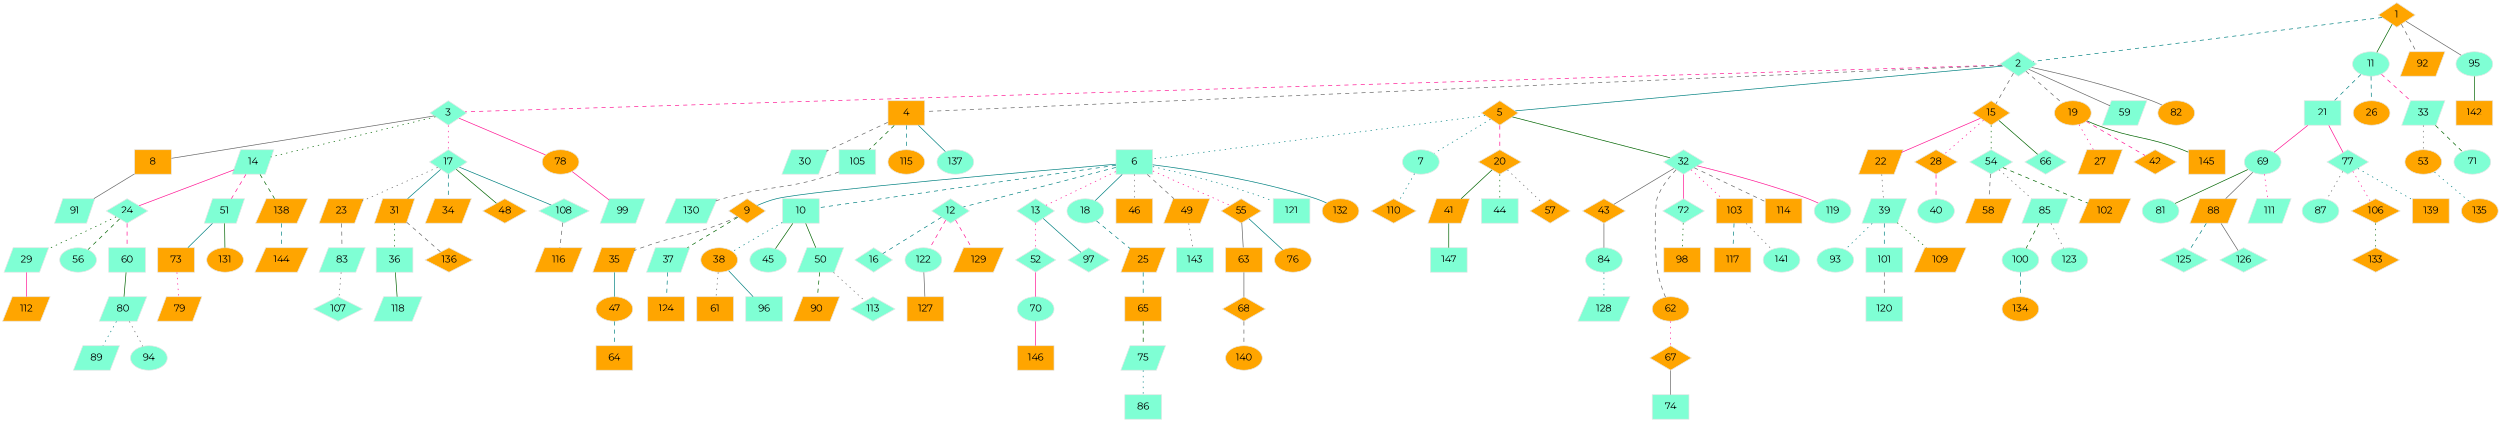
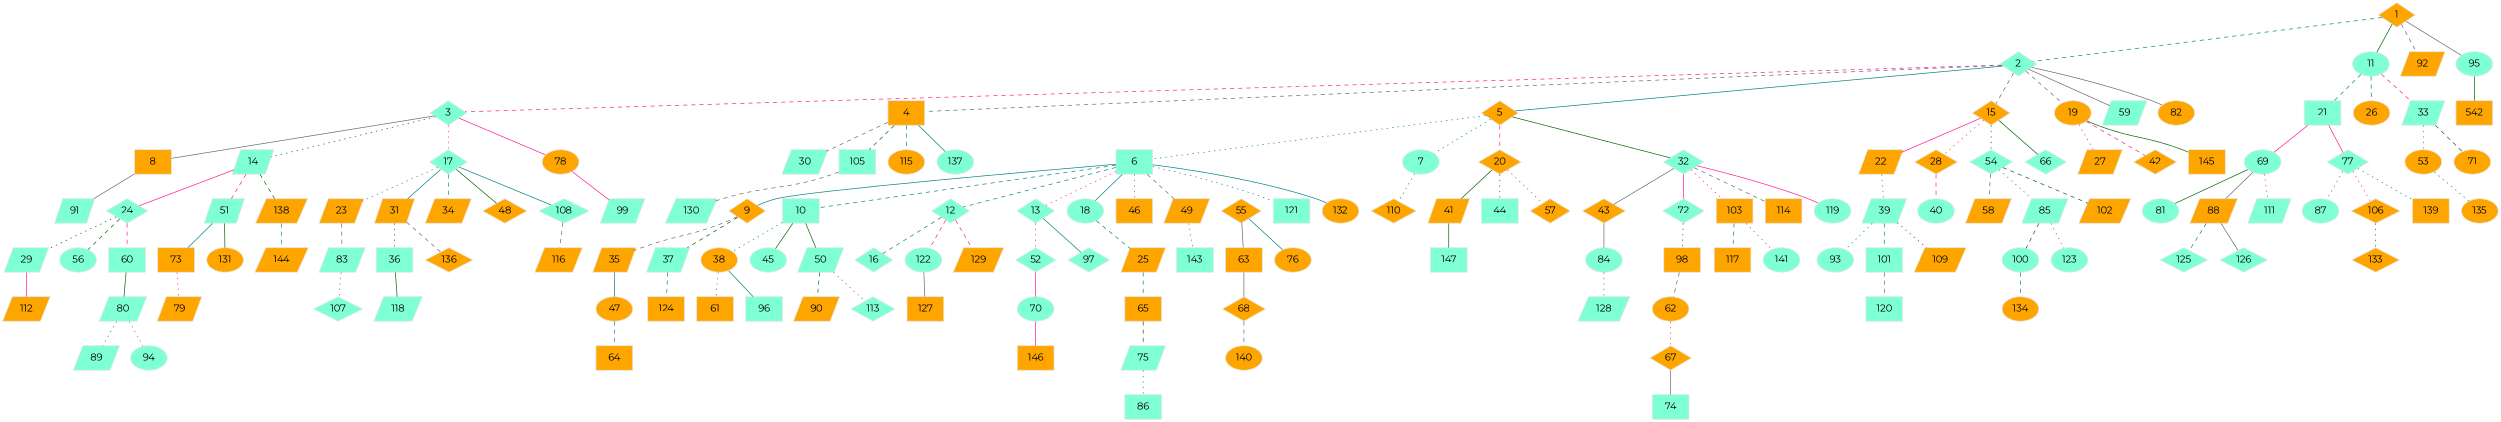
  graph {
    fontname=Montserrat
    node [color=gray90 fillcolor=aquamarine fontname=Montserrat shape=parallelogram style=filled]
    edge [color=gray40 fontname=Montserrat style=dashed]
    1 [fillcolor=orange shape=diamond]
    2 [shape=diamond]
    11 [shape=ellipse]
    92 [fillcolor=orange]
    95 [shape=ellipse]
    3 [shape=diamond]
    4 [fillcolor=orange shape=box]
    5 [fillcolor=orange shape=diamond]
    15 [fillcolor=orange shape=diamond]
    19 [fillcolor=orange shape=ellipse]
    59
    82 [fillcolor=orange shape=ellipse]
    21 [shape=box]
    26 [fillcolor=orange shape=ellipse]
    33
-   142 [fillcolor=orange shape=box]
+   142 [fillcolor=orange shape=box label=542]
    8 [fillcolor=orange shape=box]
    14
    17 [shape=diamond]
    78 [fillcolor=orange shape=ellipse]
    30
    105 [shape=box]
    115 [fillcolor=orange shape=ellipse]
    137 [shape=ellipse]
    6 [shape=box]
    7 [shape=ellipse]
    20 [fillcolor=orange shape=diamond]
    32 [shape=diamond]
    22 [fillcolor=orange]
    28 [fillcolor=orange shape=diamond]
    54 [shape=diamond]
    66 [shape=diamond]
    27 [fillcolor=orange]
    42 [fillcolor=orange shape=diamond]
    145 [fillcolor=orange shape=box]
    91
    24 [shape=diamond]
    51
    138 [fillcolor=orange]
    23 [fillcolor=orange]
    31 [fillcolor=orange]
    34 [fillcolor=orange]
    48 [fillcolor=orange shape=diamond]
    108 [shape=diamond]
    99
    130
    9 [fillcolor=orange shape=diamond]
    10 [shape=box]
    12 [shape=diamond]
    13 [shape=diamond]
    18 [shape=ellipse]
    46 [fillcolor=orange shape=box]
    49 [fillcolor=orange]
    55 [fillcolor=orange shape=diamond]
    121 [shape=box]
    132 [fillcolor=orange shape=ellipse]
    110 [fillcolor=orange shape=diamond]
    41 [fillcolor=orange]
    44 [shape=box]
    57 [fillcolor=orange shape=diamond]
    43 [fillcolor=orange shape=diamond]
    62 [fillcolor=orange shape=ellipse]
    72 [shape=diamond]
    103 [fillcolor=orange shape=box]
    114 [fillcolor=orange shape=box]
    119 [shape=ellipse]
    35 [fillcolor=orange]
    37
    38 [fillcolor=orange shape=ellipse]
    45 [shape=ellipse]
    50
    16 [shape=diamond]
    122 [shape=ellipse]
    129 [fillcolor=orange]
    52 [shape=diamond]
    97 [shape=diamond]
    25 [fillcolor=orange]
    143 [shape=box]
    63 [fillcolor=orange shape=box]
    76 [fillcolor=orange shape=ellipse]
    47 [fillcolor=orange shape=ellipse]
    124 [fillcolor=orange shape=box]
    61 [fillcolor=orange shape=box]
    96 [shape=box]
    90 [fillcolor=orange]
    113 [shape=diamond]
    69 [shape=ellipse]
    77 [shape=diamond]
    53 [fillcolor=orange shape=ellipse]
-   71 [shape=ellipse]
+   71 [fillcolor=orange shape=ellipse]
    127 [fillcolor=orange shape=box]
    70 [shape=ellipse]
    29
    56 [shape=ellipse]
    60 [shape=box]
    73 [fillcolor=orange shape=box]
    131 [fillcolor=orange shape=ellipse]
    144 [fillcolor=orange]
    39
    40 [shape=ellipse]
    58 [fillcolor=orange]
    85
    102 [fillcolor=orange]
    83
    36 [shape=box]
    136 [fillcolor=orange shape=diamond]
    116 [fillcolor=orange]
    65 [fillcolor=orange shape=box]
    147 [shape=box]
    81 [shape=ellipse]
    88 [fillcolor=orange]
    111
    87 [shape=ellipse]
    106 [fillcolor=orange shape=diamond]
    139 [fillcolor=orange shape=box]
    93 [shape=ellipse]
    101 [shape=box]
    109 [fillcolor=orange]
    107 [shape=diamond]
    112 [fillcolor=orange]
    80
    75
    118
    84 [shape=ellipse]
    67 [fillcolor=orange shape=diamond]
    98 [fillcolor=orange shape=box]
    117 [fillcolor=orange shape=box]
    141 [shape=ellipse]
    135 [fillcolor=orange shape=ellipse]
    64 [fillcolor=orange shape=box]
    120 [shape=box]
    128
    79 [fillcolor=orange]
    146 [fillcolor=orange shape=box]
    100 [shape=ellipse]
    123 [shape=ellipse]
    68 [fillcolor=orange shape=diamond]
    89
    94 [shape=ellipse]
    74 [shape=box]
    140 [fillcolor=orange shape=ellipse]
    86 [shape=box]
    125 [shape=diamond]
    126 [shape=diamond]
    133 [fillcolor=orange shape=diamond]
    134 [fillcolor=orange shape=ellipse]
    1 -- 2 [color=teal]
    1 -- 11 [color=darkgreen style=solid]
    1 -- 92
    1 -- 95 [style=solid]
    2 -- 3 [color=deeppink]
    2 -- 4
    2 -- 5 [color=teal style=solid]
    2 -- 15
    2 -- 19
    2 -- 59 [style=solid]
    2 -- 82 [style=solid]
    11 -- 21 [color=teal]
    11 -- 26 [color=teal]
    11 -- 33 [color=deeppink]
    95 -- 142 [color=darkgreen style=solid]
    3 -- 8 [style=solid]
    3 -- 14 [color=darkgreen style=dotted]
    3 -- 17 [color=deeppink style=dotted]
    3 -- 78 [color=deeppink style=solid]
    4 -- 30
    4 -- 105 [color=darkgreen]
    4 -- 115 [color=teal]
    4 -- 137 [color=teal style=solid]
    5 -- 6 [color=teal style=dotted]
    5 -- 7 [color=teal style=dotted]
    5 -- 20 [color=deeppink]
    5 -- 32 [color=darkgreen style=solid]
    15 -- 22 [color=deeppink style=solid]
    15 -- 28 [color=deeppink style=dotted]
    15 -- 54 [color=darkgreen style=dotted]
    15 -- 66 [color=darkgreen style=solid]
    19 -- 27 [color=deeppink style=dotted]
    19 -- 42 [color=deeppink]
    19 -- 145 [color=darkgreen style=solid]
    21 -- 69 [color=deeppink style=solid]
    21 -- 77 [color=deeppink style=solid]
    33 -- 53 [style=dotted]
    33 -- 71 [color=darkgreen]
    8 -- 91 [style=solid]
    14 -- 24 [color=deeppink style=solid]
    14 -- 51 [color=deeppink]
    14 -- 138 [color=darkgreen]
    17 -- 23 [style=dotted]
    17 -- 31 [color=teal style=solid]
    17 -- 34 [color=teal]
    17 -- 48 [color=darkgreen style=solid]
    17 -- 108 [color=teal style=solid]
    78 -- 99 [color=deeppink style=solid]
    105 -- 130
    6 -- 9 [color=teal style=solid]
    6 -- 10 [color=teal]
    6 -- 12 [color=teal]
    6 -- 13 [color=deeppink style=dotted]
    6 -- 18 [color=teal style=solid]
    6 -- 46 [style=dotted]
    6 -- 49
-   6 -- 55 [color=deeppink style=dotted]
    6 -- 121 [color=teal style=dotted]
    6 -- 132 [color=teal style=solid]
    7 -- 110 [color=teal style=dotted]
    20 -- 41 [color=darkgreen style=solid]
    20 -- 44 [color=darkgreen style=dotted]
    20 -- 57 [style=dotted]
    32 -- 43 [style=solid]
-   32 -- 62
+   98 -- 62
    32 -- 72 [color=deeppink style=solid]
    32 -- 103 [color=deeppink style=dotted]
    32 -- 114
    32 -- 119 [color=deeppink style=solid]
    22 -- 39 [style=dotted]
    28 -- 40 [color=deeppink]
    54 -- 58
    54 -- 85 [style=dotted]
    54 -- 102 [color=darkgreen]
    24 -- 29 [color=darkgreen style=dotted]
    24 -- 56 [color=darkgreen]
    24 -- 60 [color=deeppink]
    51 -- 73 [color=teal style=solid]
    51 -- 131 [color=darkgreen style=solid]
    138 -- 144 [color=teal]
    23 -- 83
    31 -- 36 [color=darkgreen style=dotted]
    31 -- 136
    108 -- 116
    9 -- 35
    9 -- 37 [color=darkgreen]
    10 -- 38 [color=teal style=dotted]
    10 -- 45 [color=darkgreen style=solid]
    10 -- 50 [color=darkgreen style=solid]
    12 -- 16 [color=teal]
    12 -- 122 [color=deeppink]
    12 -- 129 [color=deeppink]
    13 -- 52 [color=deeppink style=dotted]
    13 -- 97 [color=teal style=solid]
    18 -- 25 [color=teal]
    49 -- 143 [style=dotted]
    55 -- 63 [style=solid]
    55 -- 76 [color=teal style=solid]
    41 -- 147 [color=darkgreen style=solid]
    43 -- 84 [style=solid]
    62 -- 67 [color=deeppink style=dotted]
    72 -- 98 [color=darkgreen style=dotted]
    103 -- 117 [color=teal]
    103 -- 141 [style=dotted]
    35 -- 47 [color=teal style=solid]
    37 -- 124 [color=teal]
    38 -- 61 [style=dotted]
    38 -- 96 [color=teal style=solid]
    50 -- 90 [color=darkgreen]
    50 -- 113 [style=dotted]
    122 -- 127 [style=solid]
    52 -- 70 [color=deeppink style=solid]
    25 -- 65 [color=teal]
    63 -- 68 [style=solid]
    47 -- 64 [color=teal]
    69 -- 81 [color=darkgreen style=solid]
    69 -- 88 [style=solid]
    69 -- 111 [color=deeppink style=dotted]
    77 -- 87 [style=dotted]
    77 -- 106 [color=deeppink style=dotted]
    77 -- 139 [color=teal style=dotted]
    53 -- 135 [color=teal style=dotted]
    70 -- 146 [color=deeppink style=solid]
    29 -- 112 [color=deeppink style=solid]
    60 -- 80 [color=darkgreen style=solid]
    73 -- 79 [color=deeppink style=dotted]
    39 -- 93 [color=teal style=dotted]
    39 -- 101 [color=teal]
    39 -- 109 [color=darkgreen style=dotted]
    85 -- 100 [color=darkgreen]
    85 -- 123 [style=dotted]
    83 -- 107 [style=dotted]
    36 -- 118 [color=darkgreen style=solid]
    65 -- 75 [color=darkgreen]
    88 -- 125 [color=teal]
    88 -- 126 [style=solid]
    106 -- 133 [color=darkgreen style=dotted]
    101 -- 120
    80 -- 89 [color=teal style=dotted]
    80 -- 94 [style=dotted]
    75 -- 86 [color=teal style=dotted]
    84 -- 128 [color=teal style=dotted]
    67 -- 74 [style=solid]
    100 -- 134 [color=teal]
    68 -- 140
  }
